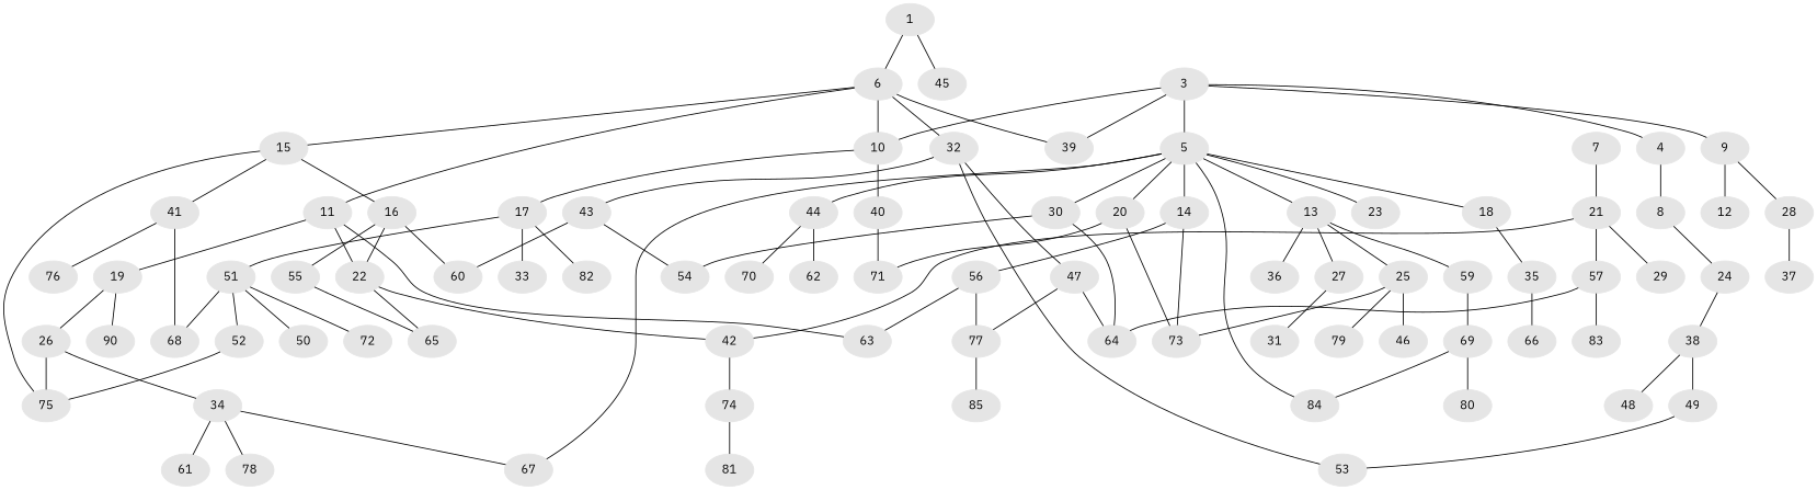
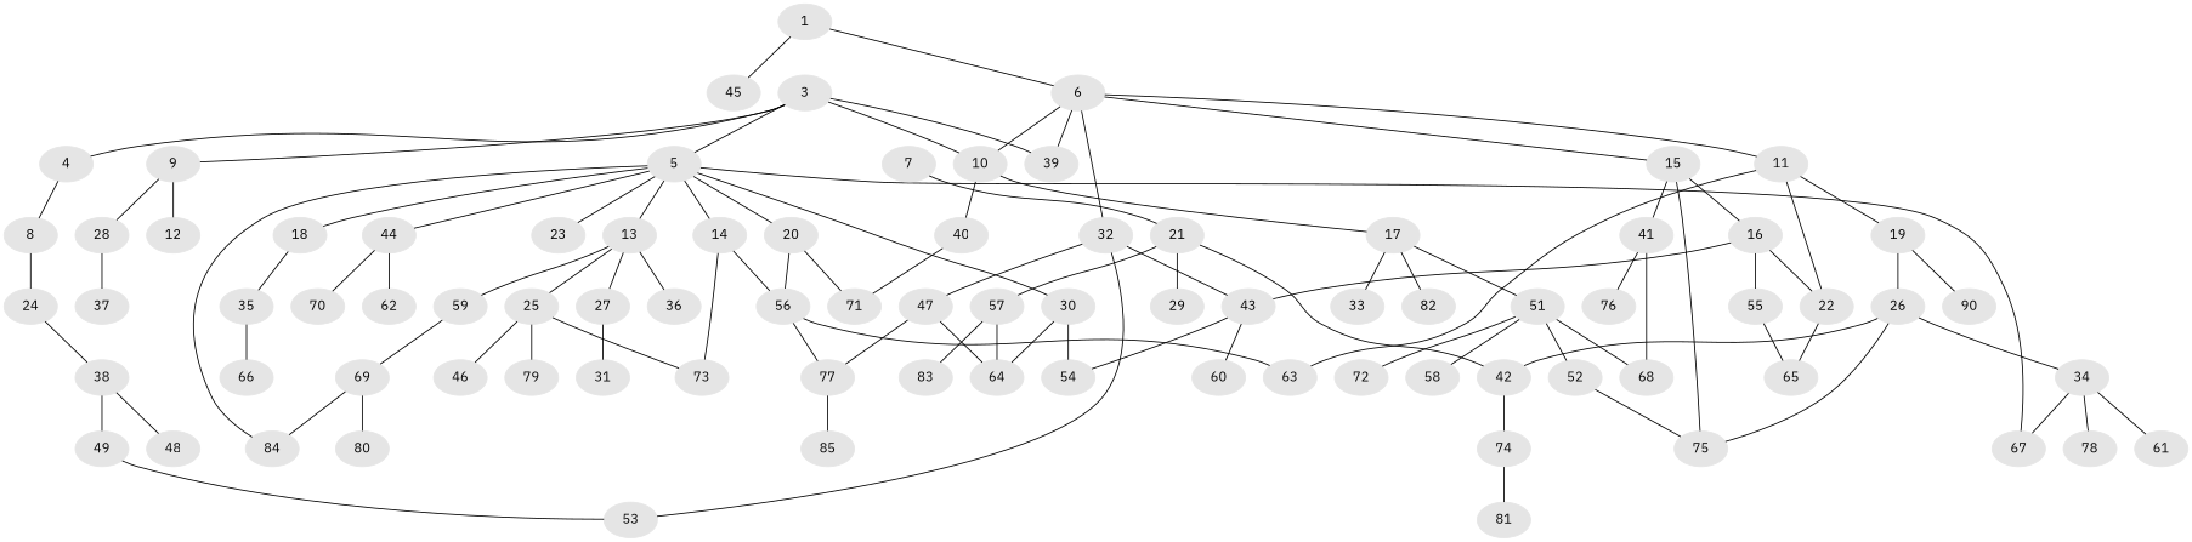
  graph {
    fontname="IBM Plex Sans"
    node [color=gray90 fontname="IBM Plex Sans" style=filled]
    edge [fontname="IBM Plex Sans"]
    1
    6
    45
    10
    39
    11
    15
    32
    3
    4
    5
    9
    7
    21
    8
    13
    14
    18
    20
    23
    30
    44
    67
    84
    12
    28
    17
    40
    24
    25
    27
    36
    59
    56
    73
    35
    71
    54
    64
    62
    70
    19
    22
    63
    16
    41
    75
    29
    42
    57
    38
    37
    33
    51
    82
    26
    n57 [label=90]
    65
    43
    47
    53
    46
    79
    31
    69
    77
    55
    68
    76
    60
    52
-   58 [label=50]
+   58
    72
    66
    34
    74
    83
    48
    49
    61
    78
    81
    85
    80
    1 -- 6
    1 -- 45
    6 -- 10
    6 -- 39
    6 -- 11
    6 -- 15
    6 -- 32
    10 -- 17
    10 -- 40
    11 -- 19
    11 -- 22
    11 -- 63
    15 -- 16
    15 -- 41
    15 -- 75
    32 -- 43
    32 -- 47
    32 -- 53
    3 -- 10
    3 -- 39
    3 -- 4
    3 -- 5
    3 -- 9
    4 -- 8
    5 -- 13
    5 -- 14
    5 -- 18
    5 -- 20
    5 -- 23
    5 -- 30
    5 -- 44
    5 -- 67
    5 -- 84
    9 -- 12
    9 -- 28
    7 -- 21
    21 -- 29
    21 -- 42
    21 -- 57
    8 -- 24
    13 -- 25
    13 -- 27
    13 -- 36
    13 -- 59
    14 -- 56
    14 -- 73
    18 -- 35
-   20 -- 73
+   20 -- 56
    20 -- 71
    30 -- 54
    30 -- 64
    44 -- 62
    44 -- 70
    28 -- 37
    17 -- 33
    17 -- 51
    17 -- 82
    40 -- 71
    24 -- 38
    25 -- 73
    25 -- 46
    25 -- 79
    27 -- 31
    59 -- 69
    56 -- 63
    56 -- 77
    35 -- 66
    19 -- 26
    19 -- n57
-   22 -- 42
+   26 -- 42
    22 -- 65
    16 -- 22
-   16 -- 60
+   16 -- 43
    16 -- 55
    41 -- 68
    41 -- 76
    42 -- 74
    57 -- 64
    57 -- 83
    38 -- 48
    38 -- 49
    51 -- 68
    51 -- 52
    51 -- 58
    51 -- 72
    26 -- 75
    26 -- 34
    43 -- 54
    43 -- 60
    47 -- 64
    47 -- 77
    69 -- 84
    69 -- 80
    77 -- 85
    55 -- 65
    52 -- 75
    34 -- 67
    34 -- 61
    34 -- 78
    74 -- 81
    49 -- 53
  }
